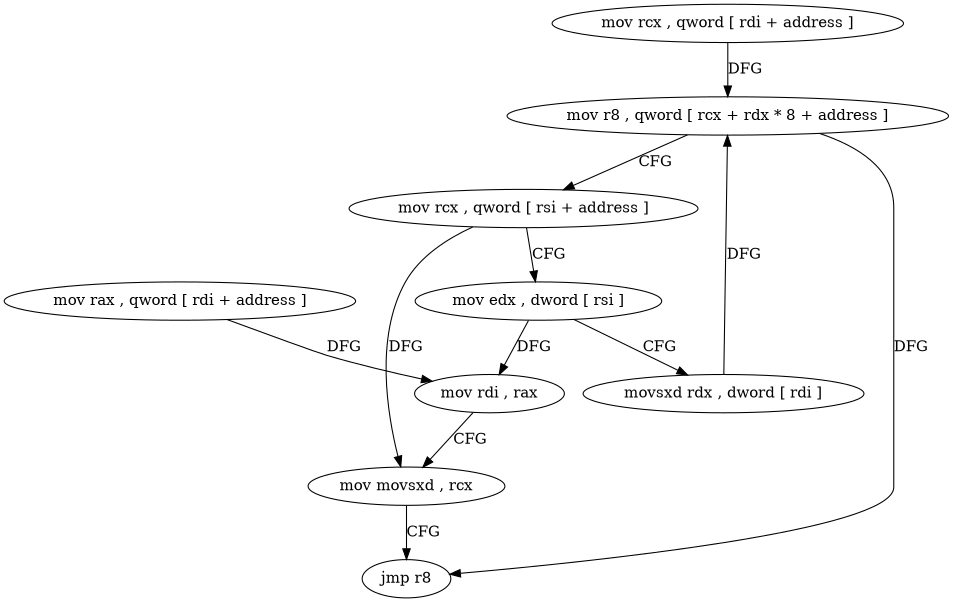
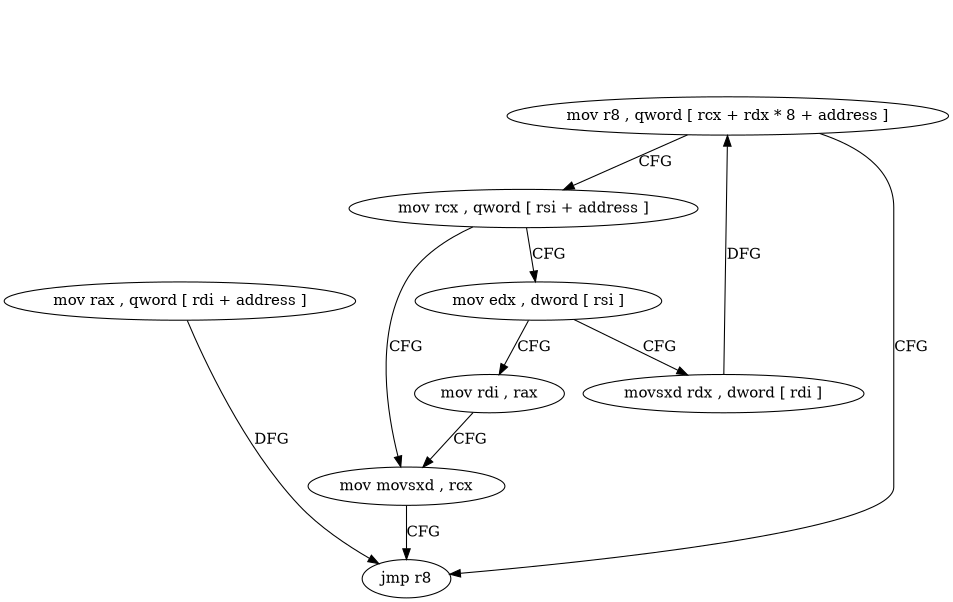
  digraph {
    n1 [label="mov rax , qword [ rdi + address ]"]
    n2 [label="mov rdi , rax"]
-   n3 [label="mov rcx , qword [ rdi + address ]"]
    n4 [label="mov r8 , qword [ rcx + rdx * 8 + address ]"]
    n5 [label="mov movsxd , rcx"]
    n6 [label="movsxd rdx , dword [ rdi ]"]
    n7 [label="mov rcx , qword [ rsi + address ]"]
    n8 [label="jmp r8"]
    n9 [label="mov edx , dword [ rsi ]"]
-   n1 -> n2 [label=DFG]
+   n1 -> n8 [label=DFG]
    n2 -> n5 [label=CFG]
-   n3 -> n4 [label=DFG]
    n4 -> n7 [label=CFG]
-   n4 -> n8 [label=DFG]
+   n4 -> n8 [label=CFG]
    n5 -> n8 [label=CFG]
    n6 -> n4 [label=DFG]
-   n7 -> n5 [label=DFG]
+   n7 -> n5 [label=CFG]
    n7 -> n9 [label=CFG]
-   n9 -> n2 [label=DFG]
+   n9 -> n2 [label=CFG]
    n9 -> n6 [label=CFG]
  }
